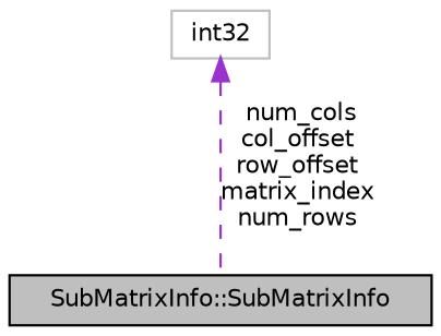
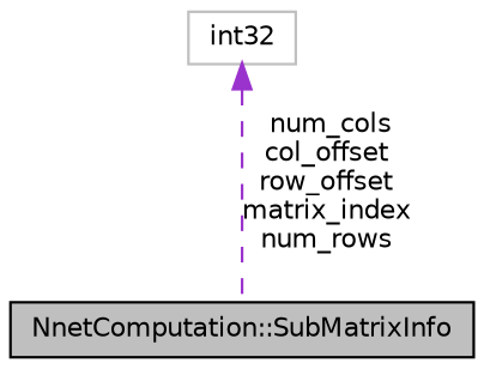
  digraph {
    node [fontname=Helvetica fontsize=10 shape=record style=filled]
-   n1 [color=black fillcolor=grey75 fontcolor=black height=0.2 label="SubMatrixInfo::SubMatrixInfo" width=0.4]
+   n1 [color=black fillcolor=grey75 fontcolor=black height=0.2 label="NnetComputation::SubMatrixInfo" width=0.4]
    n2 [color=grey75 fillcolor=white height=0.2 label=int32 width=0.4]
    n2 -> n1 [color=darkorchid3 dir=back fontname=Helvetica fontsize=10 label=" num_cols\ncol_offset\nrow_offset\nmatrix_index\nnum_rows" labelfontname=Helvetica labelfontsize=10 style=dashed]
  }
